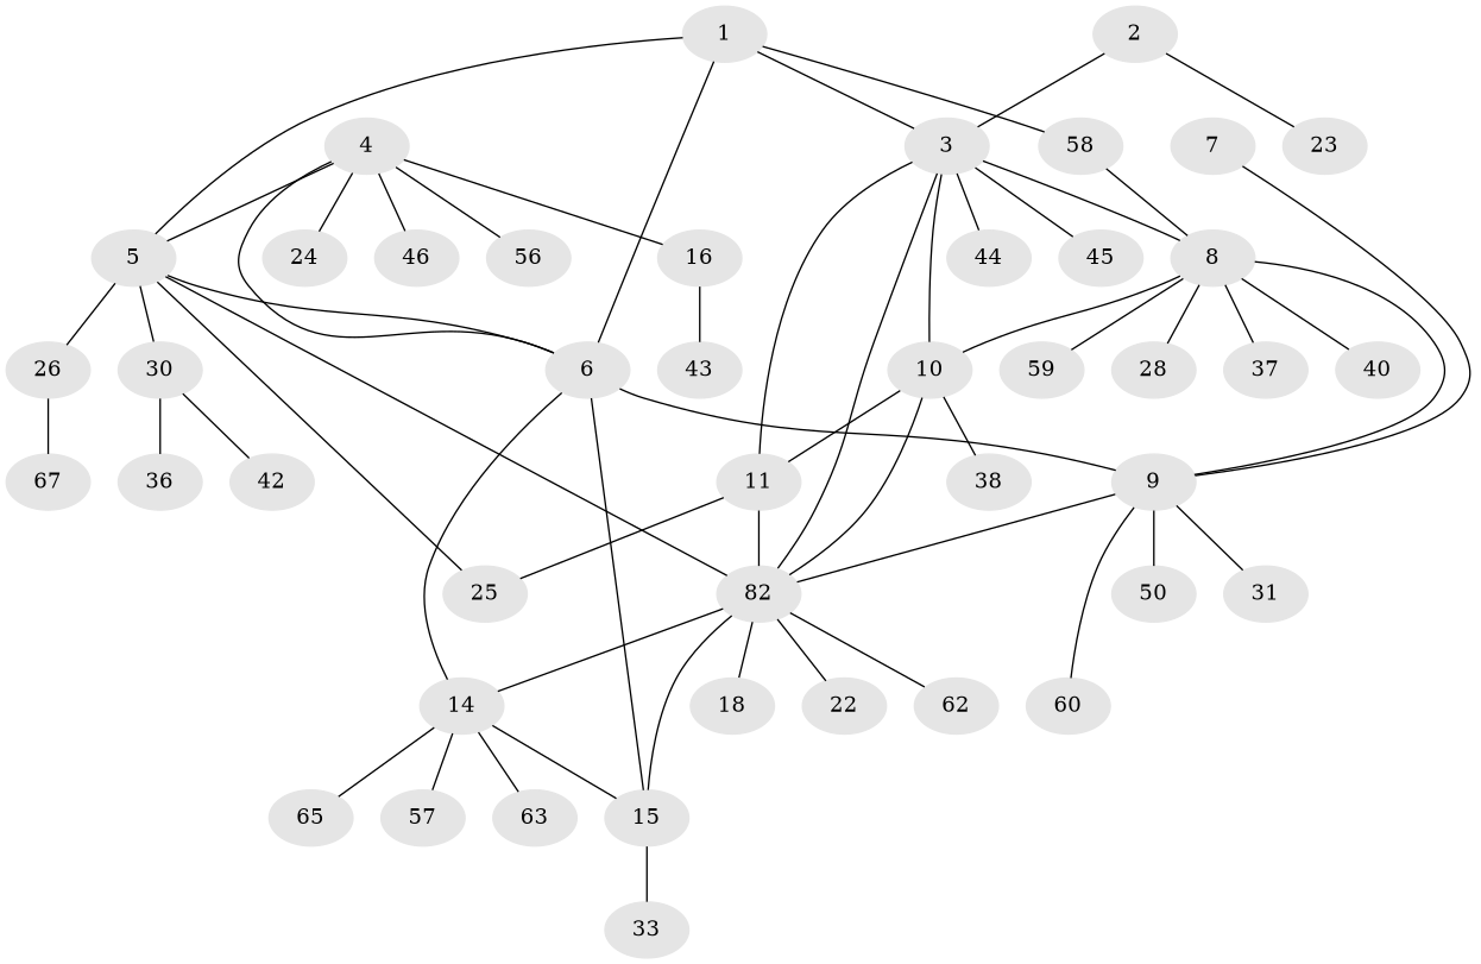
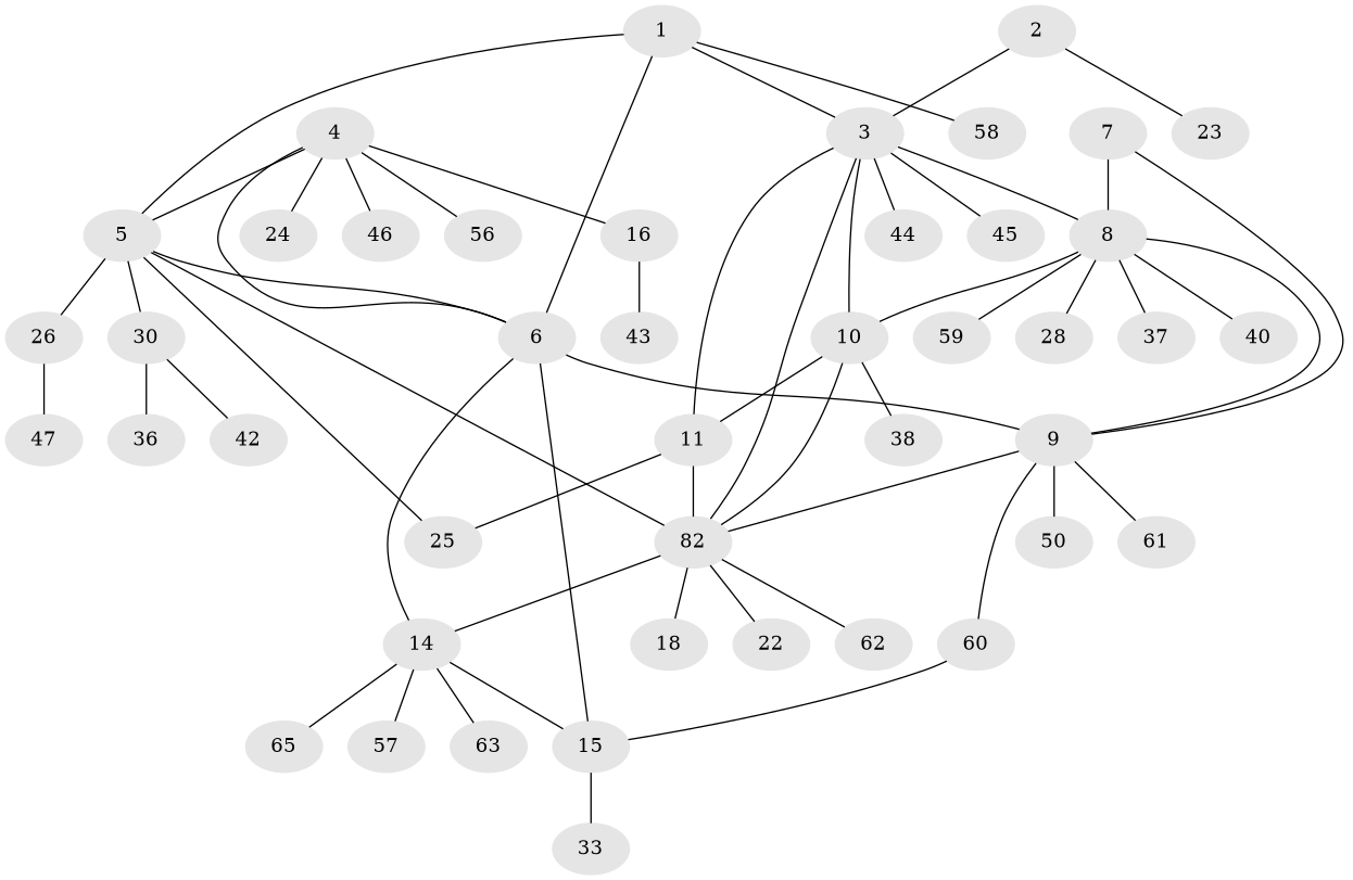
  graph {
    node [color=gray90 style=filled]
    1 [super="+21"]
    3 [super="+34+64+52+41"]
    5
    6 [super="+27"]
    58
    2
    23
    8 [super="+29+19"]
    10
    11
    n11 [label=82 super="+20+13"]
    44
    45
    25 [super="+49"]
    26
    30
    9
    14
    15 [super="+35+17+55+53+61+62"]
    28
    37
    40
    59
    38 [super="+51"]
    18
    22
    n27 [label=62]
    4
    16
    24
    46
    56
    43
-   47 [label=67]
+   47
    36
    42
-   31
+   31 [label=61]
    50
    60
    57
    63
    n42 [label=65]
    33
    7
    1 -- 3
    1 -- 5
    1 -- 6
    1 -- 58
    3 -- 8
    3 -- 10
    3 -- 11
    3 -- n11
    3 -- 44
    3 -- 45
    5 -- 6
    5 -- n11 [weight=2]
    5 -- 25
    5 -- 26
    5 -- 30
    6 -- 9
    6 -- 14
    6 -- 15
    2 -- 3
    2 -- 23
    8 -- 10
    8 -- 9
    8 -- 28
    8 -- 37
    8 -- 40
    8 -- 59
    10 -- 11
    10 -- n11
    10 -- 38
    11 -- n11
    11 -- 25
    n11 -- 14
-   n11 -- 15
+   60 -- 15
    n11 -- 18
    n11 -- 22
    n11 -- n27
    26 -- 47
    30 -- 36
    30 -- 42
    9 -- n11
    9 -- 31
    9 -- 50
    9 -- 60
    14 -- 15
    14 -- 57
    14 -- 63
    14 -- n42
    15 -- 33
    4 -- 5
    4 -- 6
    4 -- 16
    4 -- 24
    4 -- 46
    4 -- 56
    16 -- 43
-   58 -- 8
+   7 -- 8
    7 -- 9
  }
